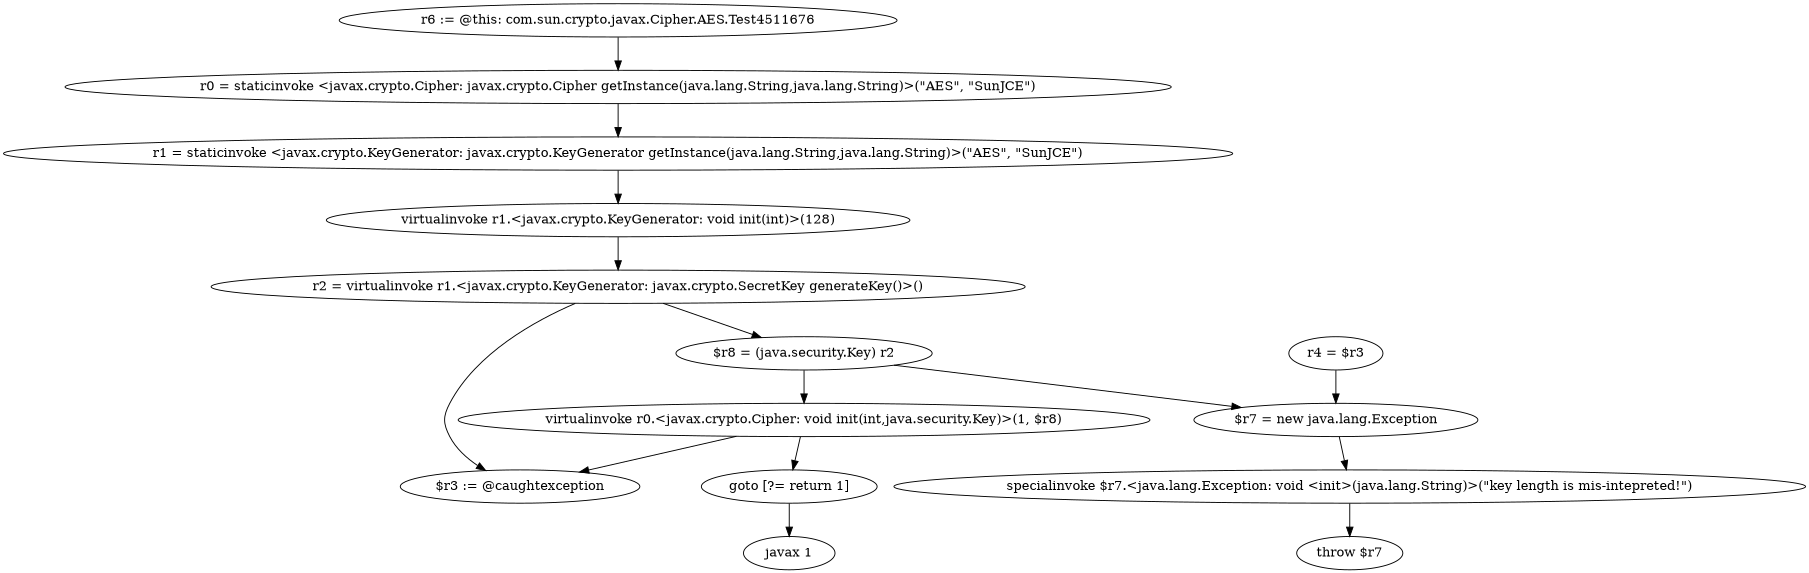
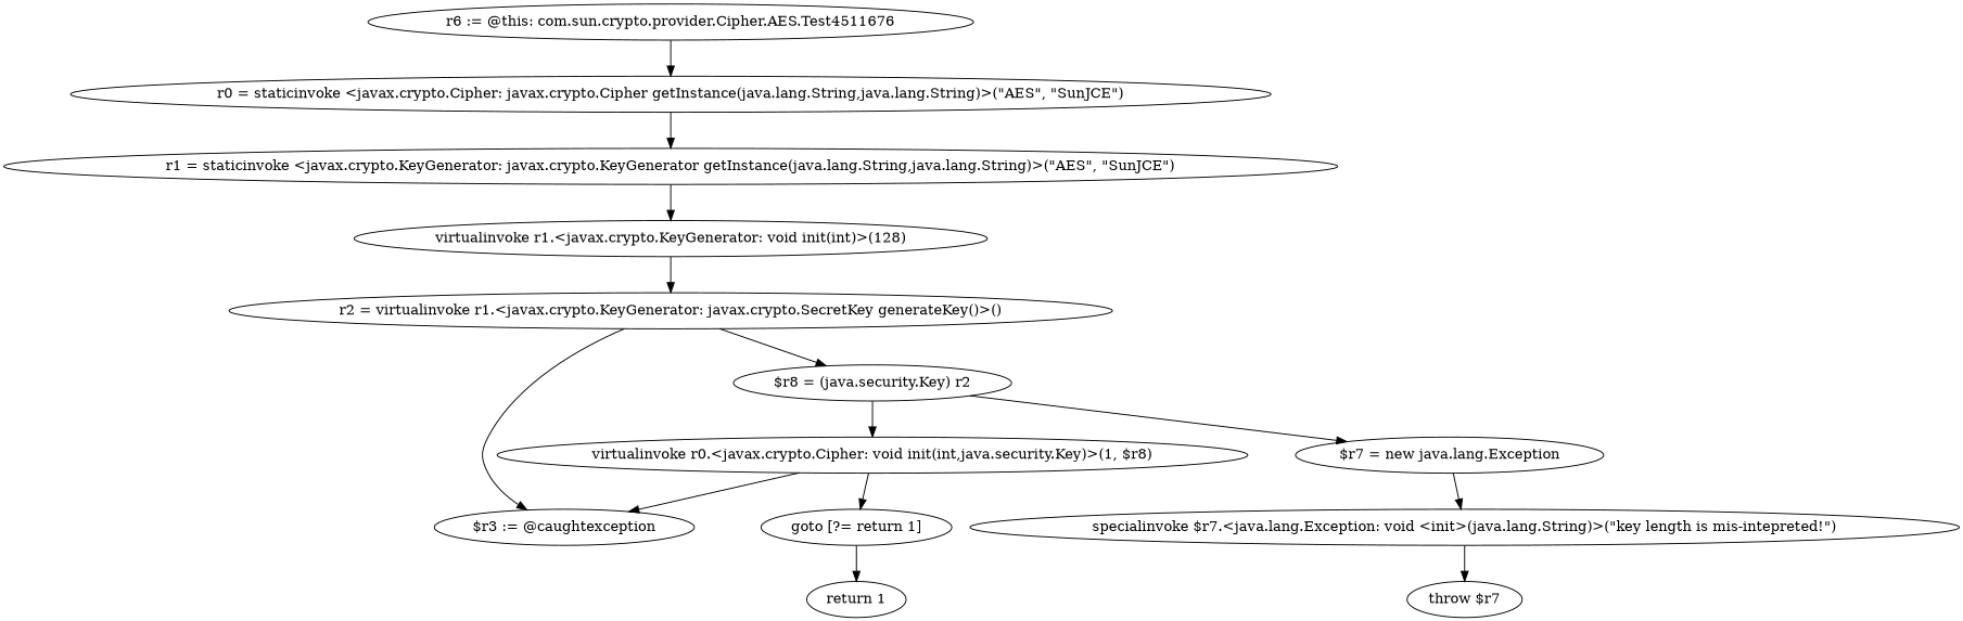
  digraph {
-   "r6 := @this: com.sun.crypto.provider.Cipher.AES.Test4511676" [label="r6 := @this: com.sun.crypto.javax.Cipher.AES.Test4511676"]
+   "r6 := @this: com.sun.crypto.provider.Cipher.AES.Test4511676"
    "r0 = staticinvoke <javax.crypto.Cipher: javax.crypto.Cipher getInstance(java.lang.String,java.lang.String)>(\"AES\", \"SunJCE\")"
    "r1 = staticinvoke <javax.crypto.KeyGenerator: javax.crypto.KeyGenerator getInstance(java.lang.String,java.lang.String)>(\"AES\", \"SunJCE\")"
    "virtualinvoke r1.<javax.crypto.KeyGenerator: void init(int)>(128)"
    "r2 = virtualinvoke r1.<javax.crypto.KeyGenerator: javax.crypto.SecretKey generateKey()>()"
    "$r8 = (java.security.Key) r2"
    "$r3 := @caughtexception"
    "virtualinvoke r0.<javax.crypto.Cipher: void init(int,java.security.Key)>(1, $r8)"
    "$r7 = new java.lang.Exception"
    "goto [?= return 1]"
-   "return 1" [label="javax 1"]
-   "r4 = $r3"
+   "return 1"
    "specialinvoke $r7.<java.lang.Exception: void <init>(java.lang.String)>(\"key length is mis-intepreted!\")"
    "throw $r7"
    "r6 := @this: com.sun.crypto.provider.Cipher.AES.Test4511676" -> "r0 = staticinvoke <javax.crypto.Cipher: javax.crypto.Cipher getInstance(java.lang.String,java.lang.String)>(\"AES\", \"SunJCE\")"
    "r0 = staticinvoke <javax.crypto.Cipher: javax.crypto.Cipher getInstance(java.lang.String,java.lang.String)>(\"AES\", \"SunJCE\")" -> "r1 = staticinvoke <javax.crypto.KeyGenerator: javax.crypto.KeyGenerator getInstance(java.lang.String,java.lang.String)>(\"AES\", \"SunJCE\")"
    "r1 = staticinvoke <javax.crypto.KeyGenerator: javax.crypto.KeyGenerator getInstance(java.lang.String,java.lang.String)>(\"AES\", \"SunJCE\")" -> "virtualinvoke r1.<javax.crypto.KeyGenerator: void init(int)>(128)"
    "virtualinvoke r1.<javax.crypto.KeyGenerator: void init(int)>(128)" -> "r2 = virtualinvoke r1.<javax.crypto.KeyGenerator: javax.crypto.SecretKey generateKey()>()"
    "r2 = virtualinvoke r1.<javax.crypto.KeyGenerator: javax.crypto.SecretKey generateKey()>()" -> "$r8 = (java.security.Key) r2"
    "r2 = virtualinvoke r1.<javax.crypto.KeyGenerator: javax.crypto.SecretKey generateKey()>()" -> "$r3 := @caughtexception"
    "$r8 = (java.security.Key) r2" -> "virtualinvoke r0.<javax.crypto.Cipher: void init(int,java.security.Key)>(1, $r8)"
    "$r8 = (java.security.Key) r2" -> "$r7 = new java.lang.Exception"
    "virtualinvoke r0.<javax.crypto.Cipher: void init(int,java.security.Key)>(1, $r8)" -> "$r3 := @caughtexception"
    "virtualinvoke r0.<javax.crypto.Cipher: void init(int,java.security.Key)>(1, $r8)" -> "goto [?= return 1]"
    "$r7 = new java.lang.Exception" -> "specialinvoke $r7.<java.lang.Exception: void <init>(java.lang.String)>(\"key length is mis-intepreted!\")"
    "goto [?= return 1]" -> "return 1"
-   "r4 = $r3" -> "$r7 = new java.lang.Exception"
    "specialinvoke $r7.<java.lang.Exception: void <init>(java.lang.String)>(\"key length is mis-intepreted!\")" -> "throw $r7"
  }
